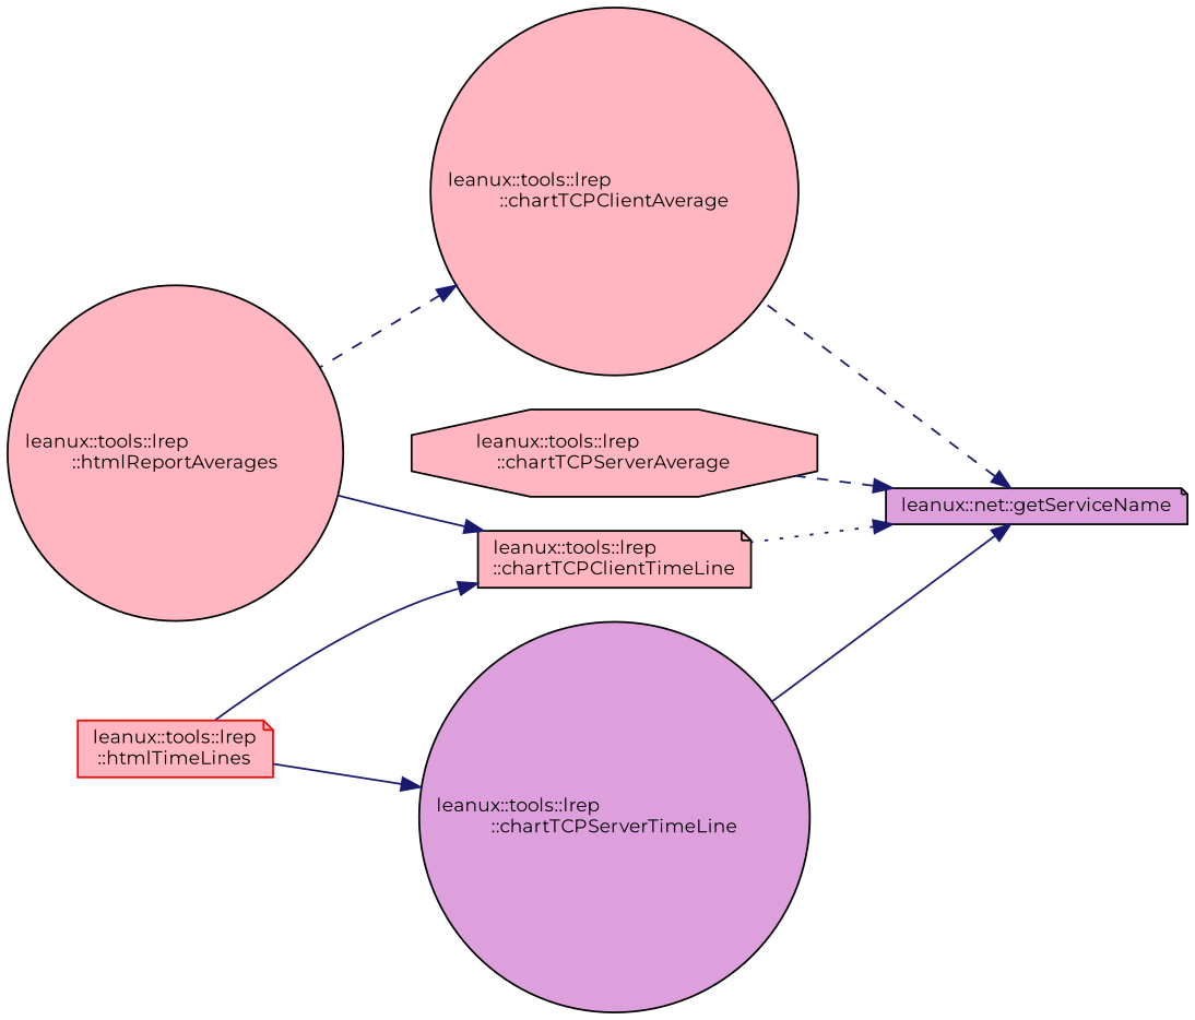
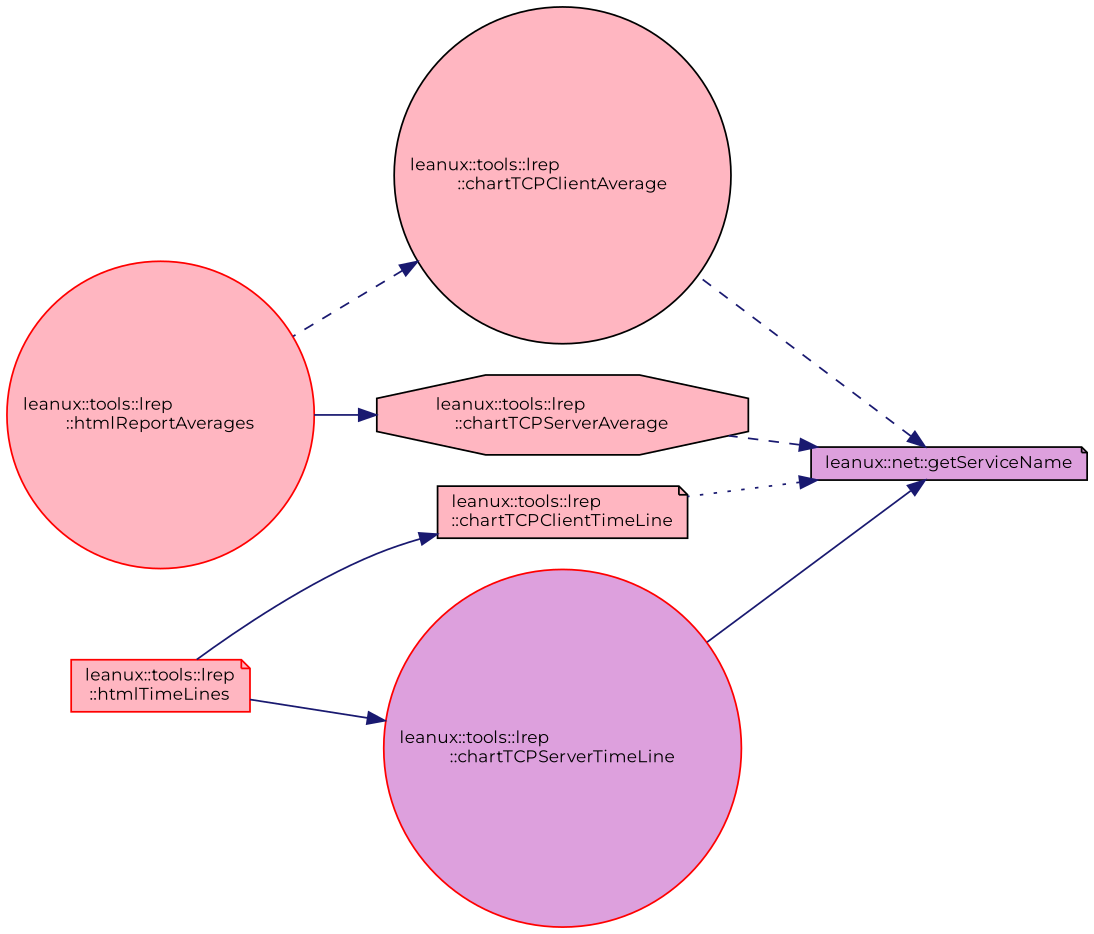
  digraph {
    fontname=Montserrat
    rankdir=RL
    node [color=black fillcolor=lightpink fontname=Montserrat fontsize=10 shape=note style=filled]
    edge [color=midnightblue dir=back fontname=Montserrat fontsize=10 labelfontname=Helvetica labelfontsize=10 style=solid]
    n1 [fillcolor=plum fontcolor=black height=0.2 label="leanux::net::getServiceName" width=0.4]
    n2 [height=0.2 label="leanux::tools::lrep\l::chartTCPClientAverage" shape=circle width=0.4]
    n3 [height=0.2 label="leanux::tools::lrep\l::chartTCPClientTimeLine" width=0.4]
    n4 [height=0.2 label="leanux::tools::lrep\l::chartTCPServerAverage" shape=octagon width=0.4]
-   n5 [fillcolor=plum height=0.2 label="leanux::tools::lrep\l::chartTCPServerTimeLine" shape=circle width=0.4]
-   n6 [height=0.2 label="leanux::tools::lrep\l::htmlReportAverages" shape=circle width=0.4]
+   n5 [color=red fillcolor=plum height=0.2 label="leanux::tools::lrep\l::chartTCPServerTimeLine" shape=circle width=0.4]
+   n6 [color=red height=0.2 label="leanux::tools::lrep\l::htmlReportAverages" shape=circle width=0.4]
    n7 [color=red height=0.2 label="leanux::tools::lrep\l::htmlTimeLines" width=0.4]
    n1 -> n2 [style=dashed]
    n1 -> n3 [style=dotted]
    n1 -> n4 [style=dashed]
    n1 -> n5
    n2 -> n6 [style=dashed]
    n3 -> n7
-   n3 -> n6
+   n4 -> n6
    n5 -> n7
  }
